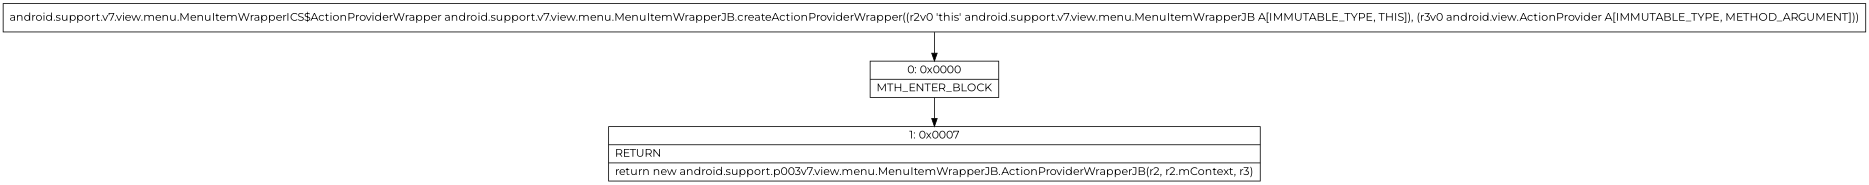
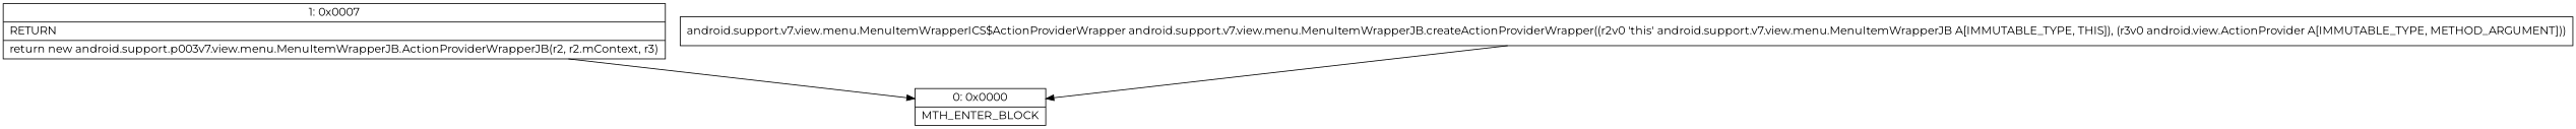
  digraph {
    fontname=Montserrat
    node [shape=record fontname=Montserrat]
    edge [fontname=Montserrat]
    n1 [label="{0\:\ 0x0000|MTH_ENTER_BLOCK\l}"]
    n2 [label="{1\:\ 0x0007|RETURN\l|return new android.support.p003v7.view.menu.MenuItemWrapperJB.ActionProviderWrapperJB(r2, r2.mContext, r3)\l}"]
    n3 [label="{android.support.v7.view.menu.MenuItemWrapperICS$ActionProviderWrapper android.support.v7.view.menu.MenuItemWrapperJB.createActionProviderWrapper((r2v0 'this' android.support.v7.view.menu.MenuItemWrapperJB A[IMMUTABLE_TYPE, THIS]), (r3v0 android.view.ActionProvider A[IMMUTABLE_TYPE, METHOD_ARGUMENT])) }"]
-   n1 -> n2
+   n2 -> n1
    n3 -> n1
  }
